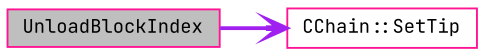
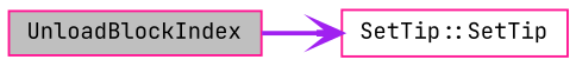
  digraph {
    rankdir=LR
    fontname="JetBrains Mono"
    node [color=deeppink fontname="JetBrains Mono" fontsize=10 shape=record style=filled]
    n1 [fillcolor=grey75 fontcolor=black height=0.2 label=UnloadBlockIndex width=0.4]
-   n2 [fillcolor=white height=0.2 label="CChain::SetTip" width=0.4]
+   n2 [fillcolor=white height=0.2 label="SetTip::SetTip" width=0.4]
    n1 -> n2 [color=purple fontname="JetBrains Mono" fontsize=10 labelfontname=Helvetica labelfontsize=10 style=bold arrowhead=vee]
  }
